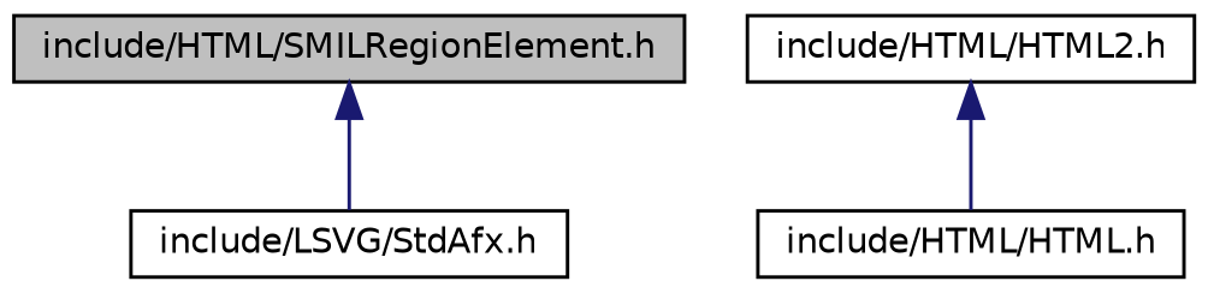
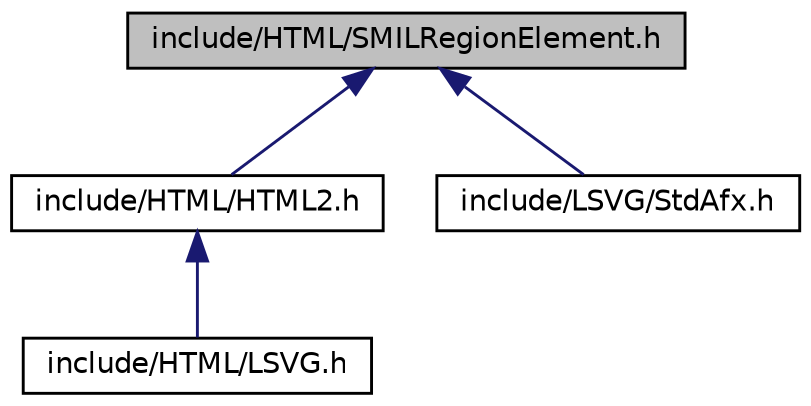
  digraph {
    node [color=black fillcolor=white fontname=Helvetica fontsize=10 shape=record style=filled]
    edge [color=midnightblue dir=back fontname=Helvetica fontsize=10 labelfontname=Helvetica labelfontsize=10 style=solid]
    n1 [fillcolor=grey75 fontcolor=black height=0.2 label="include/HTML/SMILRegionElement.h" width=0.4]
    n2 [height=0.2 label="include/HTML/HTML2.h" width=0.4]
    n3 [height=0.2 label="include/LSVG/StdAfx.h" width=0.4]
-   n4 [height=0.2 label="include/HTML/HTML.h" width=0.4]
+   n4 [height=0.2 label="include/HTML/LSVG.h" width=0.4]
+   n1 -> n2
    n1 -> n3
    n2 -> n4
  }
